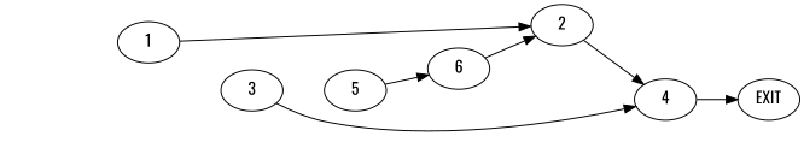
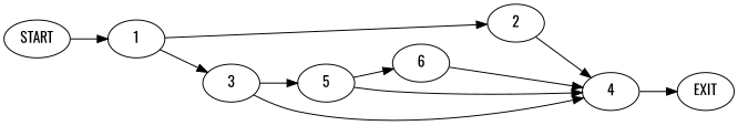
  digraph {
    fontname=Oswald
    rankdir=LR
    node [fontname=Oswald]
    edge [fontname=Oswald]
+   n1 [label=START]
    1
    2
    3
    4
    5
    n7 [label=EXIT]
    6
+   n1 -> 1
    1 -> 2
+   1 -> 3
    2 -> 4
    3 -> 4
+   3 -> 5
    4 -> n7
+   5 -> 4
    5 -> 6
-   6 -> 2
+   6 -> 4
  }
